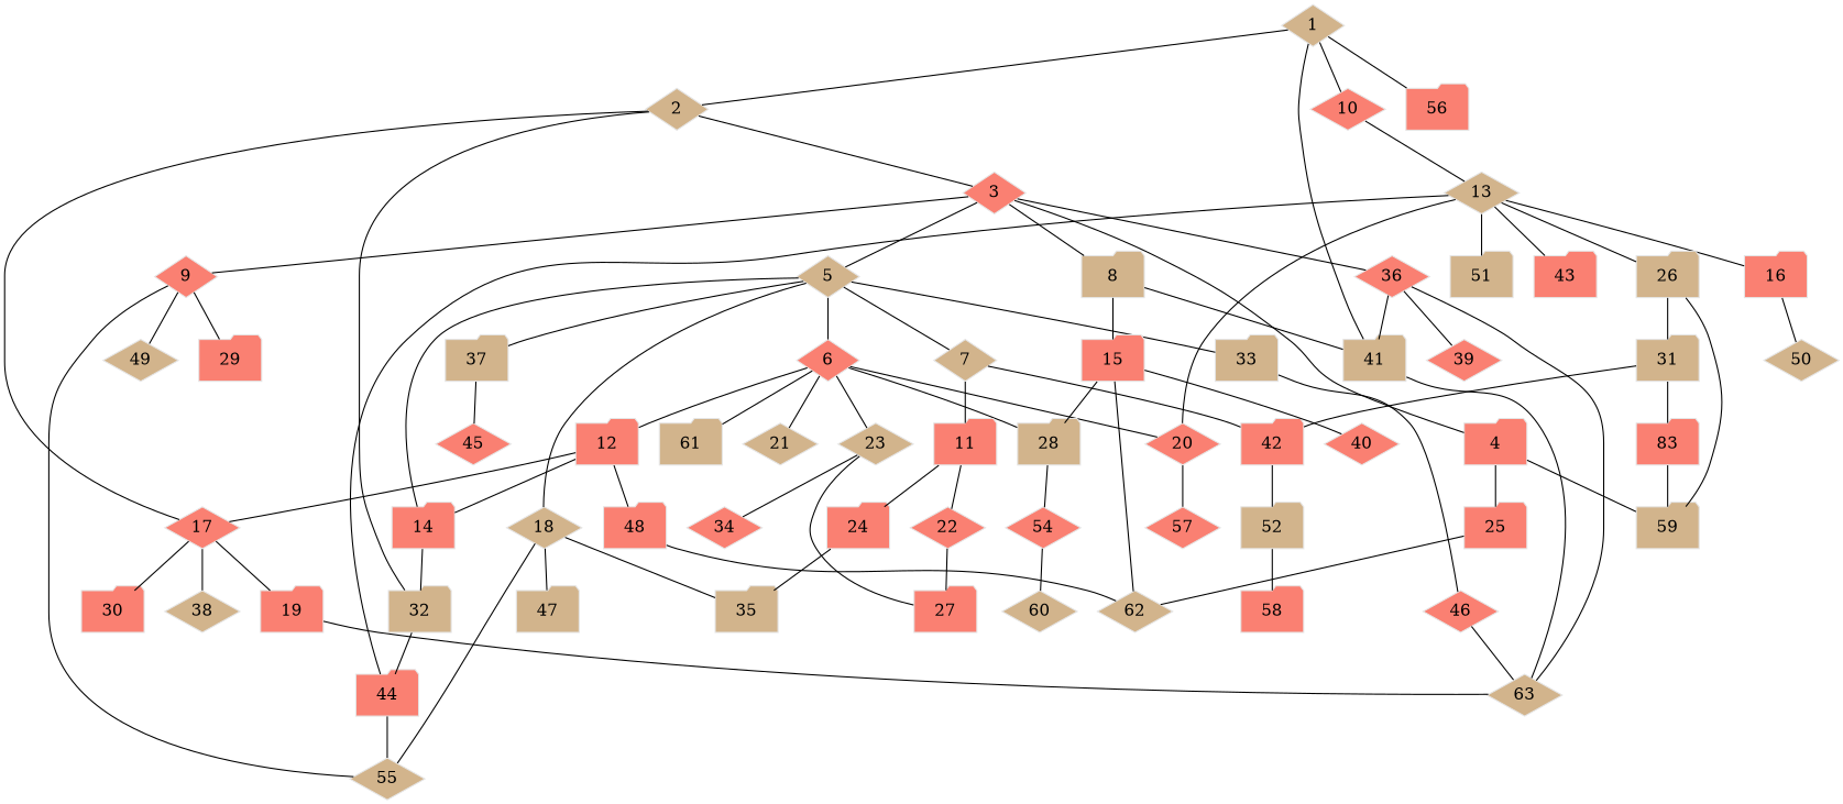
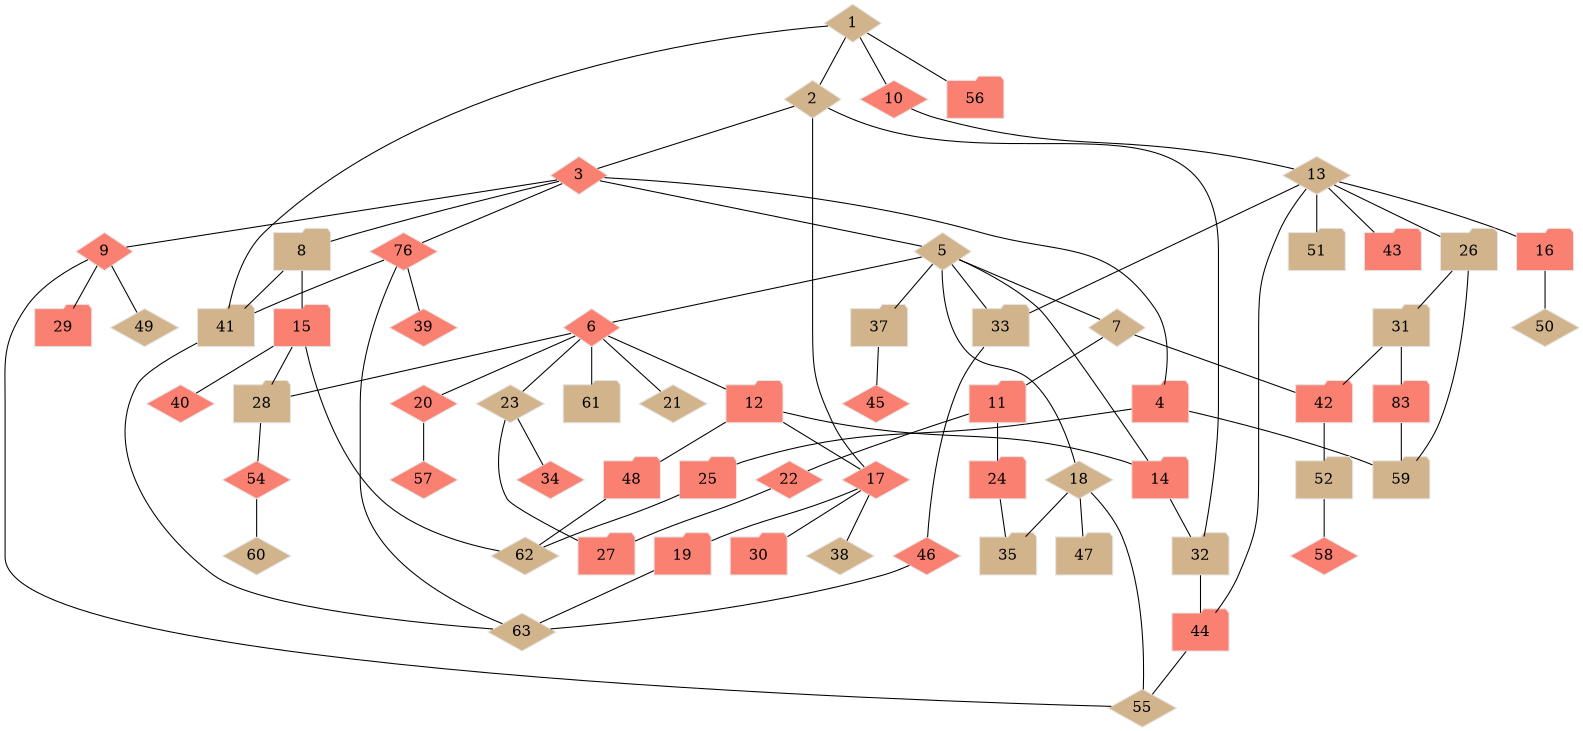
  graph {
    node [color=gray90 fillcolor=salmon shape=folder style=filled]
    1 [fillcolor=tan shape=diamond]
    2 [fillcolor=tan shape=diamond]
    10 [shape=diamond]
    41 [fillcolor=tan]
    56
    3 [shape=diamond]
    17 [shape=diamond]
    32 [fillcolor=tan]
    13 [fillcolor=tan shape=diamond]
    63 [fillcolor=tan shape=diamond]
    4
    5 [fillcolor=tan shape=diamond]
    8 [fillcolor=tan]
    9 [shape=diamond]
-   36 [shape=diamond]
+   36 [shape=diamond label=76]
    19
    30
    38 [fillcolor=tan shape=diamond]
    44
    25
    59 [fillcolor=tan]
    6 [shape=diamond]
    7 [fillcolor=tan shape=diamond]
    14
    18 [fillcolor=tan shape=diamond]
    33 [fillcolor=tan]
    37 [fillcolor=tan]
    15
    29
    49 [fillcolor=tan shape=diamond]
    55 [fillcolor=tan shape=diamond]
    39 [shape=diamond]
    62 [fillcolor=tan shape=diamond]
    12
    20 [shape=diamond]
    21 [fillcolor=tan shape=diamond]
    23 [fillcolor=tan shape=diamond]
    28 [fillcolor=tan]
    61 [fillcolor=tan]
    11
    42
    35 [fillcolor=tan]
    47 [fillcolor=tan]
    46 [shape=diamond]
    45 [shape=diamond]
    48
    57 [shape=diamond]
    27
    34 [shape=diamond]
    54 [shape=diamond]
    22 [shape=diamond]
    24
    52 [fillcolor=tan]
    40 [shape=diamond]
    16
    26 [fillcolor=tan]
    43
    51 [fillcolor=tan]
    50 [fillcolor=tan shape=diamond]
    31 [fillcolor=tan]
    n61 [label=83]
    60 [fillcolor=tan shape=diamond]
-   58
+   58 [shape=diamond]
    1 -- 2
    1 -- 10
    1 -- 41
    1 -- 56
    2 -- 3
    2 -- 17
    2 -- 32
    10 -- 13
    41 -- 63
    3 -- 4
    3 -- 5
    3 -- 8
    3 -- 9
    3 -- 36
    17 -- 19
    17 -- 30
    17 -- 38
    32 -- 44
    13 -- 44
-   13 -- 20
+   13 -- 33
    13 -- 16
    13 -- 26
    13 -- 43
    13 -- 51
    4 -- 25
    4 -- 59
    5 -- 6
    5 -- 7
    5 -- 14
    5 -- 18
    5 -- 33
    5 -- 37
    8 -- 41
    8 -- 15
    9 -- 29
    9 -- 49
    9 -- 55
    36 -- 41
    36 -- 63
    36 -- 39
    19 -- 63
    44 -- 55
    25 -- 62
    6 -- 12
    6 -- 20
    6 -- 21
    6 -- 23
    6 -- 28
    6 -- 61
    7 -- 11
    7 -- 42
    14 -- 32
    18 -- 55
    18 -- 35
    18 -- 47
    33 -- 46
    37 -- 45
    15 -- 62
    15 -- 28
    15 -- 40
    12 -- 17
    12 -- 14
    12 -- 48
    20 -- 57
    23 -- 27
    23 -- 34
    28 -- 54
    11 -- 22
    11 -- 24
    42 -- 52
    46 -- 63
    48 -- 62
    54 -- 60
    22 -- 27
    24 -- 35
    52 -- 58
    16 -- 50
    26 -- 59
    26 -- 31
    31 -- 42
    31 -- n61
    n61 -- 59
  }
